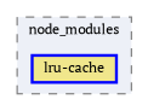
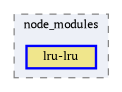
  digraph {
    compound=true
    fontname="PT Serif"
-   n1 [color=blue fillcolor=khaki fontname="PT Serif" fontsize=10 height=0.2 label="lru-cache" shape=box style="filled,bold" width=0.4]
+   n1 [color=blue fillcolor=khaki fontname="PT Serif" fontsize=10 height=0.2 label="lru-lru" shape=box style="filled,bold" width=0.4]
    subgraph cluster_1 {
      bgcolor="#edf0f7"
      fontsize=10
      label=node_modules
      pencolor=grey50
      style="filled,dashed"
      n1
    }
  }
